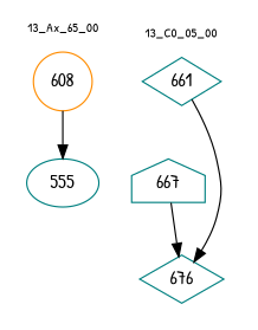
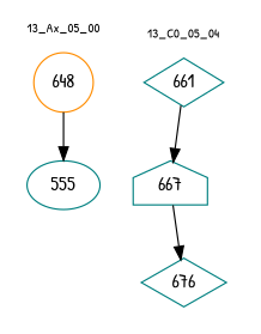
  digraph {
    fontname="Patrick Hand"
    node [color=teal fontname="Patrick Hand" shape=diamond]
    edge [color=black fontname="Patrick Hand"]
-   n1 [color=darkorange label=608 shape=circle]
+   n1 [color=darkorange label=648 shape=circle]
    n2 [label=555 shape=ellipse]
    n3 [label=661]
    n4 [label=667 shape=house]
    n5 [label=676]
    subgraph cluster_1 {
      color=white
      fontsize=10
-     label="13_Ax_65_00"
+     label="13_Ax_05_00"
      n1
      n2
    }
    subgraph cluster_2 {
      color=white
      fontsize=10
-     label="13_C0_05_00"
+     label="13_C0_05_04"
      n3
      n4
      n5
    }
    n1 -> n2
-   n3 -> n5
+   n3 -> n4
    n4 -> n5
  }
